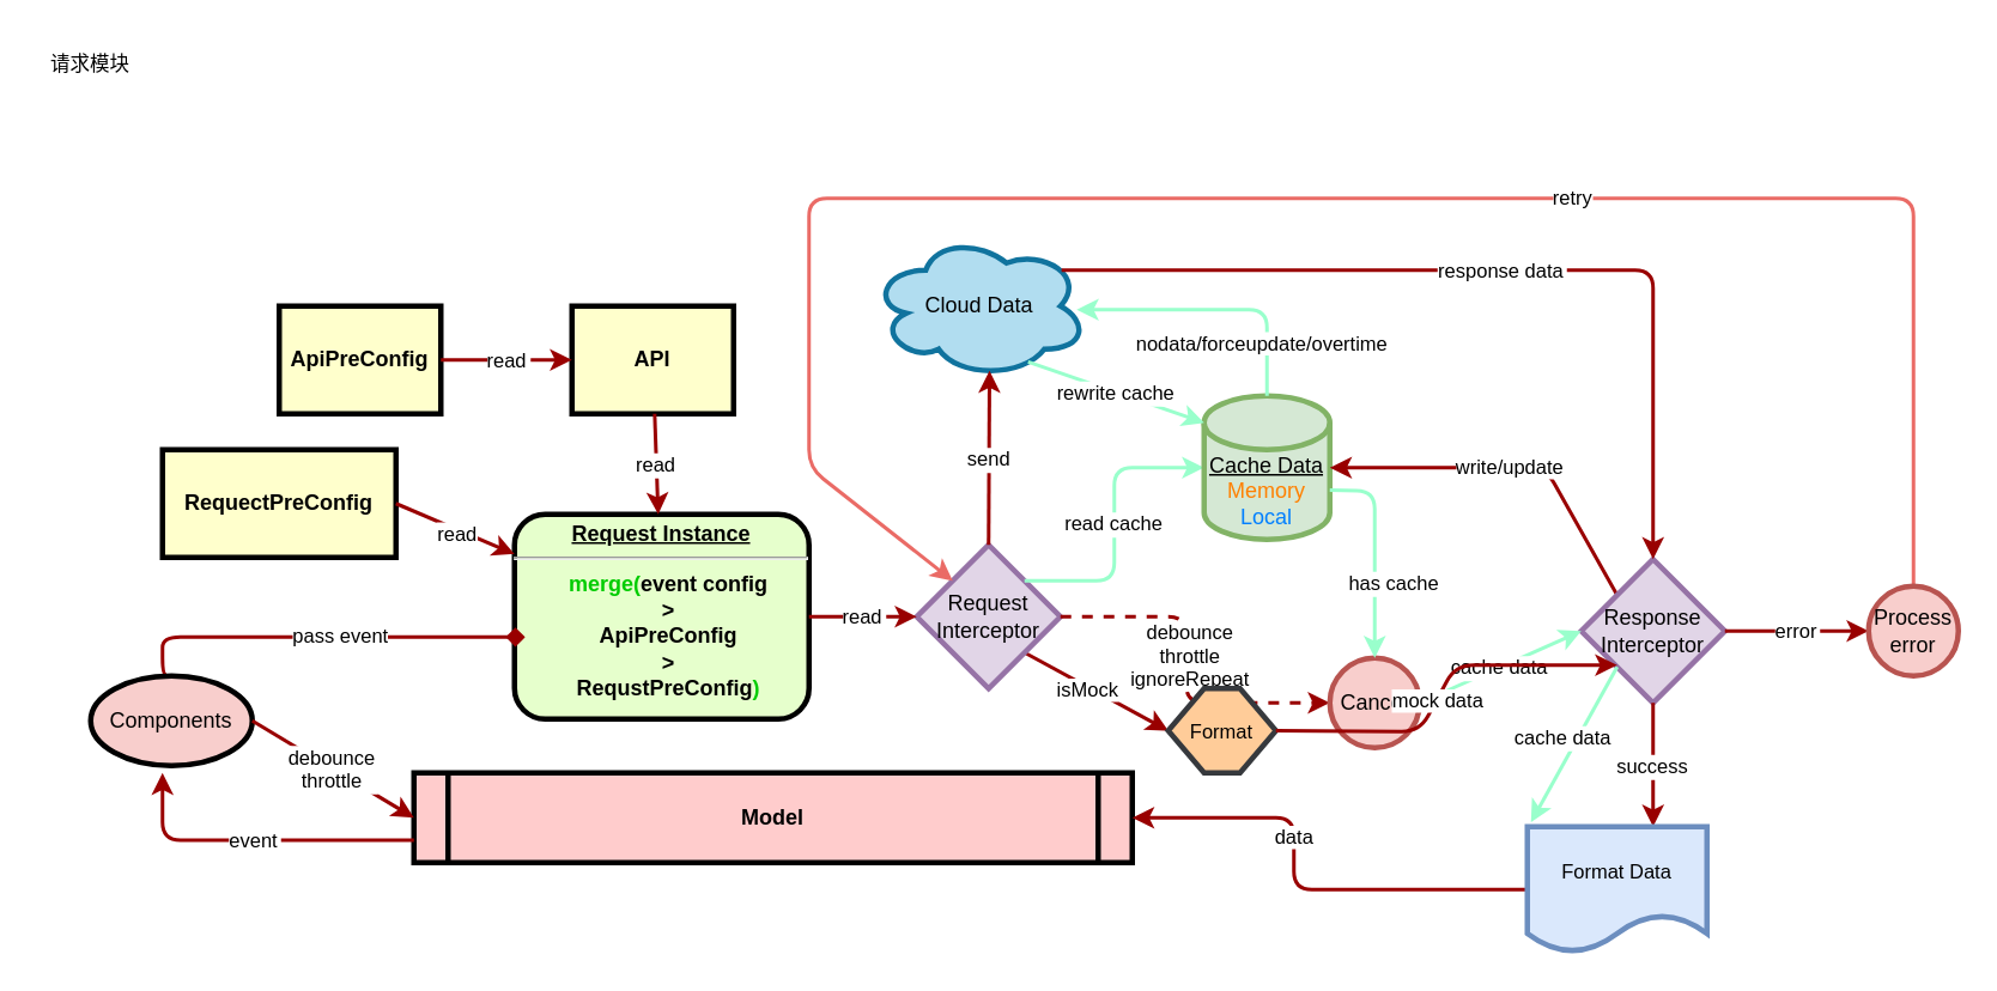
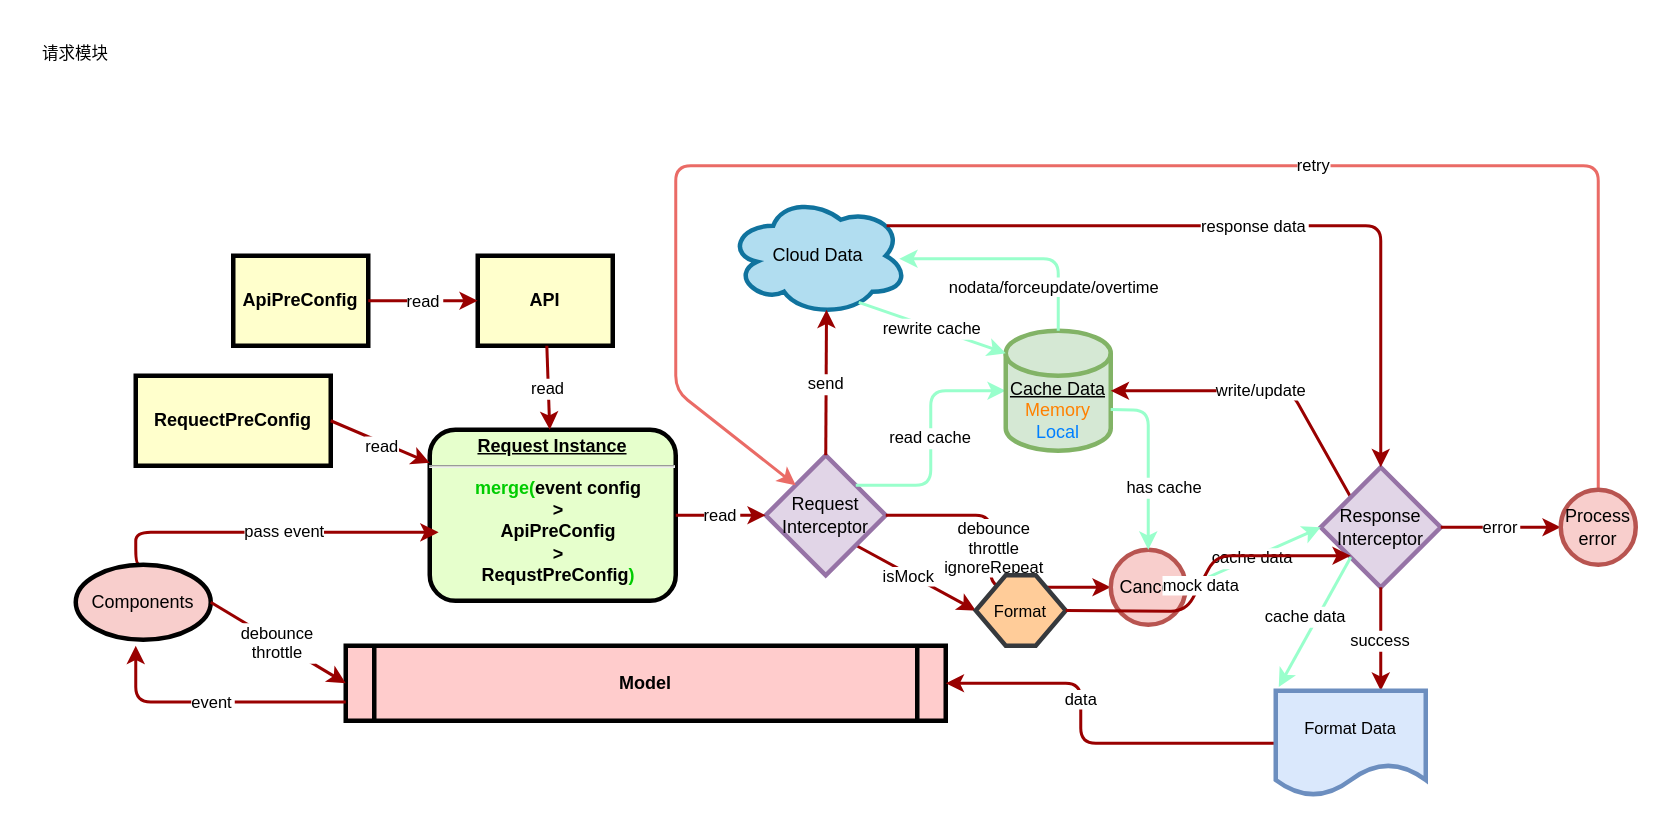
  <mxCell id="0" />
  <mxCell id="1" parent="0" />
  <mxCell id="2" value="请求模块" style="text;html=1;strokeColor=none;fillColor=none;align=center;verticalAlign=middle;whiteSpace=wrap;rounded=0;strokeWidth=3;fontFamily=Helvetica;fontSize=11;fontColor=#000000;" vertex="1" parent="1"><mxGeometry x="20" y="20" width="60" height="30" as="geometry" /></mxCell>
  <mxCell id="3" value="" style="group" vertex="1" connectable="0" parent="1"><mxGeometry x="40" y="110" width="1050" height="420" as="geometry" /></mxCell>
  <mxCell id="4" value="" style="group" vertex="1" connectable="0" parent="3"><mxGeometry width="1050" height="420" as="geometry" /></mxCell>
  <mxCell id="5" value="&lt;p style=&quot;margin: 0px; margin-top: 4px; text-align: center; text-decoration: underline;&quot;&gt;&lt;strong&gt;Request Instance&lt;br&gt;&lt;/strong&gt;&lt;/p&gt;&lt;hr&gt;&lt;p style=&quot;margin: 0px; margin-left: 8px;&quot;&gt;&lt;font color=&quot;#00cc00&quot;&gt;merge(&lt;/font&gt;event config&lt;/p&gt;&lt;p style=&quot;margin: 0px; margin-left: 8px;&quot;&gt;&amp;gt;&lt;/p&gt;&lt;p style=&quot;margin: 0px; margin-left: 8px;&quot;&gt;ApiPreConfig&lt;/p&gt;&lt;p style=&quot;margin: 0px; margin-left: 8px;&quot;&gt;&amp;gt;&lt;/p&gt;&lt;p style=&quot;margin: 0px; margin-left: 8px;&quot;&gt;RequstPreConfig&lt;font color=&quot;#00cc00&quot;&gt;)&lt;/font&gt;&lt;/p&gt;" style="verticalAlign=middle;align=center;overflow=fill;fontSize=12;fontFamily=Helvetica;html=1;rounded=1;fontStyle=1;strokeWidth=3;fillColor=#E6FFCC" parent="4" vertex="1"><mxGeometry x="246" y="176" width="164" height="114" as="geometry" /></mxCell>
  <mxCell id="6" value="API" style="whiteSpace=wrap;align=center;verticalAlign=middle;fontStyle=1;strokeWidth=3;fillColor=#FFFFCC" parent="4" vertex="1"><mxGeometry x="278" y="60" width="90" height="60" as="geometry" /></mxCell>
  <mxCell id="7" value="RequectPreConfig" style="whiteSpace=wrap;align=center;verticalAlign=middle;fontStyle=1;strokeWidth=3;fillColor=#FFFFCC" parent="4" vertex="1"><mxGeometry x="50" y="140" width="130" height="60" as="geometry" /></mxCell>
  <mxCell id="8" value="Model" style="shape=process;whiteSpace=wrap;align=center;verticalAlign=middle;size=0.048;fontStyle=1;strokeWidth=3;fillColor=#FFCCCC" parent="4" vertex="1"><mxGeometry x="190.0" y="320" width="400" height="50" as="geometry" /></mxCell>
  <mxCell id="9" value="read" style="edgeStyle=none;noEdgeStyle=1;strokeColor=#990000;strokeWidth=2" parent="4" source="6" target="5" edge="1"><mxGeometry width="100" height="100" relative="1" as="geometry"><mxPoint x="30" y="190" as="sourcePoint" /><mxPoint x="130" y="90" as="targetPoint" /></mxGeometry></mxCell>
  <mxCell id="10" value="" style="edgeStyle=none;noEdgeStyle=1;strokeColor=#990000;strokeWidth=2;exitX=1;exitY=0.5;exitDx=0;exitDy=0;" parent="4" source="7" target="5" edge="1"><mxGeometry width="100" height="100" relative="1" as="geometry"><mxPoint x="290" y="130" as="sourcePoint" /><mxPoint x="390" y="30" as="targetPoint" /></mxGeometry></mxCell>
  <mxCell id="11" value="read" style="edgeLabel;html=1;align=center;verticalAlign=middle;resizable=0;points=[];" vertex="1" connectable="0" parent="10"><mxGeometry x="0.026" y="-2" relative="1" as="geometry"><mxPoint as="offset" /></mxGeometry></mxCell>
- <mxCell id="12" value="" style="edgeStyle=elbowEdgeStyle;elbow=horizontal;strokeColor=#990000;strokeWidth=2;exitX=0.5;exitY=0;exitDx=0;exitDy=0;entryX=0.036;entryY=0.6;entryDx=0;entryDy=0;entryPerimeter=0;endArrow=diamond;" parent="4" source="16" target="5" edge="1"><mxGeometry width="100" height="100" relative="1" as="geometry"><mxPoint x="30" y="330" as="sourcePoint" /><mxPoint x="160" y="370" as="targetPoint" /><Array as="points"><mxPoint x="50" y="250" /><mxPoint x="10" y="240" /><mxPoint x="5" y="300" /><mxPoint x="40" y="340" /><mxPoint x="270" y="310" /></Array></mxGeometry></mxCell>
+ <mxCell id="12" value="" style="edgeStyle=elbowEdgeStyle;elbow=horizontal;strokeColor=#990000;strokeWidth=2;exitX=0.5;exitY=0;exitDx=0;exitDy=0;entryX=0.036;entryY=0.6;entryDx=0;entryDy=0;entryPerimeter=0;" parent="4" source="16" target="5" edge="1"><mxGeometry width="100" height="100" relative="1" as="geometry"><mxPoint x="30" y="330" as="sourcePoint" /><mxPoint x="160" y="370" as="targetPoint" /><Array as="points"><mxPoint x="50" y="250" /><mxPoint x="10" y="240" /><mxPoint x="5" y="300" /><mxPoint x="40" y="340" /><mxPoint x="270" y="310" /></Array></mxGeometry></mxCell>
  <mxCell id="13" value="pass event" style="edgeLabel;html=1;align=center;verticalAlign=middle;resizable=0;points=[];" vertex="1" connectable="0" parent="12"><mxGeometry x="0.094" y="1" relative="1" as="geometry"><mxPoint as="offset" /></mxGeometry></mxCell>
  <mxCell id="14" value="ApiPreConfig" style="whiteSpace=wrap;align=center;verticalAlign=middle;fontStyle=1;strokeWidth=3;fillColor=#FFFFCC" vertex="1" parent="4"><mxGeometry x="115" y="60" width="90" height="60" as="geometry" /></mxCell>
  <mxCell id="15" value="read" style="edgeStyle=none;noEdgeStyle=1;strokeColor=#990000;strokeWidth=2;exitX=1;exitY=0.5;exitDx=0;exitDy=0;entryX=0;entryY=0.5;entryDx=0;entryDy=0;" edge="1" parent="4" source="14" target="6"><mxGeometry width="100" height="100" relative="1" as="geometry"><mxPoint x="220" y="100" as="sourcePoint" /><mxPoint x="250" y="100" as="targetPoint" /></mxGeometry></mxCell>
  <mxCell id="16" value="Components" style="ellipse;whiteSpace=wrap;html=1;strokeWidth=3;fillColor=#f8cecc;strokeColor=#000000;" vertex="1" parent="4"><mxGeometry x="10" y="266" width="90" height="50" as="geometry" /></mxCell>
  <mxCell id="17" value="event" style="edgeStyle=elbowEdgeStyle;elbow=horizontal;strokeColor=#990000;strokeWidth=2;exitX=0;exitY=0.75;exitDx=0;exitDy=0;" edge="1" parent="4" source="8"><mxGeometry width="100" height="100" relative="1" as="geometry"><mxPoint x="210" y="410" as="sourcePoint" /><mxPoint x="50" y="320" as="targetPoint" /><Array as="points"><mxPoint x="50" y="350" /><mxPoint x="10" y="350" /><mxPoint x="10" y="365" /><mxPoint y="360" /><mxPoint x="75" y="380" /><mxPoint x="125" y="340" /><mxPoint x="165" y="330" /></Array></mxGeometry></mxCell>
  <mxCell id="18" value="debounce&#10;throttle" style="edgeStyle=none;noEdgeStyle=1;strokeColor=#990000;strokeWidth=2;exitX=1;exitY=0.5;exitDx=0;exitDy=0;entryX=0;entryY=0.5;entryDx=0;entryDy=0;" edge="1" parent="4" source="16" target="8"><mxGeometry width="100" height="100" relative="1" as="geometry"><mxPoint x="120" y="364.5" as="sourcePoint" /><mxPoint x="171" y="364.5" as="targetPoint" /></mxGeometry></mxCell>
  <mxCell id="19" value="Cloud Data" style="ellipse;shape=cloud;whiteSpace=wrap;html=1;strokeColor=#10739e;strokeWidth=3;fillColor=#b1ddf0;" vertex="1" parent="4"><mxGeometry x="445" y="20" width="120" height="80" as="geometry" /></mxCell>
  <mxCell id="20" style="edgeStyle=none;shape=connector;rounded=1;orthogonalLoop=1;jettySize=auto;html=1;exitX=1;exitY=1;exitDx=0;exitDy=0;entryX=0;entryY=0.5;entryDx=0;entryDy=0;labelBackgroundColor=default;strokeColor=#990000;strokeWidth=2;fontFamily=Helvetica;fontSize=11;fontColor=#000000;startArrow=none;startFill=0;endArrow=classic;endFill=1;" edge="1" parent="4" source="22" target="46"><mxGeometry relative="1" as="geometry" /></mxCell>
  <mxCell id="21" value="isMock" style="edgeLabel;html=1;align=center;verticalAlign=middle;resizable=0;points=[];fontSize=11;fontFamily=Helvetica;fontColor=#000000;" vertex="1" connectable="0" parent="20"><mxGeometry x="-0.309" y="3" relative="1" as="geometry"><mxPoint x="6" y="8" as="offset" /></mxGeometry></mxCell>
  <mxCell id="22" value="Request&lt;br&gt;Interceptor" style="rhombus;whiteSpace=wrap;html=1;strokeColor=#9673a6;strokeWidth=3;fillColor=#e1d5e7;" vertex="1" parent="4"><mxGeometry x="470" y="193" width="80" height="80" as="geometry" /></mxCell>
  <mxCell id="23" value="read" style="edgeStyle=none;noEdgeStyle=1;strokeColor=#990000;strokeWidth=2;entryX=0;entryY=0.5;entryDx=0;entryDy=0;" edge="1" parent="4" target="22"><mxGeometry width="100" height="100" relative="1" as="geometry"><mxPoint x="410" y="233" as="sourcePoint" /><mxPoint x="483" y="232.5" as="targetPoint" /></mxGeometry></mxCell>
  <mxCell id="24" value="send" style="edgeStyle=elbowEdgeStyle;elbow=horizontal;strokeColor=#990000;strokeWidth=2;exitX=0.5;exitY=0;exitDx=0;exitDy=0;entryX=0.55;entryY=0.95;entryDx=0;entryDy=0;entryPerimeter=0;" edge="1" parent="4" source="22" target="19"><mxGeometry width="100" height="100" relative="1" as="geometry"><mxPoint x="511" y="190" as="sourcePoint" /><mxPoint x="511" y="120" as="targetPoint" /><Array as="points"><mxPoint x="510.5" y="160" /></Array></mxGeometry></mxCell>
- <mxCell id="25" value="" style="edgeStyle=elbowEdgeStyle;elbow=horizontal;strokeColor=#990000;strokeWidth=2;exitX=1;exitY=0.5;exitDx=0;exitDy=0;entryX=0;entryY=0.5;entryDx=0;entryDy=0;dashed=1;" edge="1" parent="4" source="22" target="27"><mxGeometry width="100" height="100" relative="1" as="geometry"><mxPoint x="620" y="210" as="sourcePoint" /><mxPoint x="670" y="233" as="targetPoint" /><Array as="points"><mxPoint x="620" y="250" /></Array></mxGeometry></mxCell>
+ <mxCell id="25" value="" style="edgeStyle=elbowEdgeStyle;elbow=horizontal;strokeColor=#990000;strokeWidth=2;exitX=1;exitY=0.5;exitDx=0;exitDy=0;entryX=0;entryY=0.5;entryDx=0;entryDy=0;" edge="1" parent="4" source="22" target="27"><mxGeometry width="100" height="100" relative="1" as="geometry"><mxPoint x="620" y="210" as="sourcePoint" /><mxPoint x="670" y="233" as="targetPoint" /><Array as="points"><mxPoint x="620" y="250" /></Array></mxGeometry></mxCell>
  <mxCell id="26" value="debounce&lt;br&gt;throttle&lt;br&gt;ignoreRepeat" style="edgeLabel;html=1;align=center;verticalAlign=middle;resizable=0;points=[];" vertex="1" connectable="0" parent="25"><mxGeometry x="-0.091" y="1" relative="1" as="geometry"><mxPoint y="1" as="offset" /></mxGeometry></mxCell>
  <mxCell id="27" value="Cancel" style="ellipse;whiteSpace=wrap;html=1;aspect=fixed;strokeColor=#b85450;strokeWidth=3;fillColor=#f8cecc;" vertex="1" parent="4"><mxGeometry x="700" y="256" width="50" height="50" as="geometry" /></mxCell>
  <mxCell id="28" value="read cache" style="edgeStyle=elbowEdgeStyle;elbow=horizontal;strokeColor=#99FFCC;strokeWidth=2;exitX=1;exitY=0;exitDx=0;exitDy=0;entryX=0;entryY=0.5;entryDx=0;entryDy=0;entryPerimeter=0;" edge="1" parent="4" source="22" target="29"><mxGeometry width="100" height="100" relative="1" as="geometry"><mxPoint x="570" y="158" as="sourcePoint" /><mxPoint x="620" y="150" as="targetPoint" /><Array as="points"><mxPoint x="580" y="180" /><mxPoint x="620" y="190" /><mxPoint x="560" y="210" /><mxPoint x="580" y="200" /></Array></mxGeometry></mxCell>
  <mxCell id="29" value="&lt;u&gt;Cache Data&lt;/u&gt;&lt;br&gt;&lt;font color=&quot;#ff8000&quot;&gt;Memory&lt;br&gt;&lt;/font&gt;&lt;font color=&quot;#007fff&quot;&gt;Local&lt;/font&gt;" style="shape=cylinder3;whiteSpace=wrap;html=1;boundedLbl=1;backgroundOutline=1;size=15;strokeColor=#82b366;strokeWidth=3;fillColor=#d5e8d4;" vertex="1" parent="4"><mxGeometry x="630" y="110" width="70" height="80" as="geometry" /></mxCell>
  <mxCell id="30" value="write/update" style="edgeStyle=none;shape=connector;rounded=1;orthogonalLoop=1;jettySize=auto;html=1;exitX=0;exitY=0;exitDx=0;exitDy=0;entryX=1;entryY=0.5;entryDx=0;entryDy=0;entryPerimeter=0;labelBackgroundColor=default;strokeColor=#990000;strokeWidth=2;fontFamily=Helvetica;fontSize=11;fontColor=#000000;startArrow=none;startFill=0;endArrow=classic;" edge="1" parent="4" source="31" target="29"><mxGeometry relative="1" as="geometry"><Array as="points"><mxPoint x="820" y="150" /></Array></mxGeometry></mxCell>
  <mxCell id="31" value="Response&lt;br&gt;Interceptor" style="rhombus;whiteSpace=wrap;html=1;strokeColor=#9673a6;strokeWidth=3;fillColor=#e1d5e7;" vertex="1" parent="4"><mxGeometry x="840" y="201" width="80" height="80" as="geometry" /></mxCell>
  <mxCell id="32" value="" style="edgeStyle=elbowEdgeStyle;elbow=horizontal;strokeColor=#99FFCC;strokeWidth=2;entryX=0.95;entryY=0.525;entryDx=0;entryDy=0;entryPerimeter=0;exitX=0.5;exitY=0;exitDx=0;exitDy=0;exitPerimeter=0;" edge="1" parent="4" source="29" target="19"><mxGeometry width="100" height="100" relative="1" as="geometry"><mxPoint x="660" y="100" as="sourcePoint" /><mxPoint x="659.5" y="49.965" as="targetPoint" /><Array as="points"><mxPoint x="665" y="62" /><mxPoint x="670" y="60" /><mxPoint x="659.5" y="90" /></Array></mxGeometry></mxCell>
  <mxCell id="33" value="nodata/forceupdate/overtime" style="edgeLabel;html=1;align=center;verticalAlign=middle;resizable=0;points=[];" vertex="1" connectable="0" parent="32"><mxGeometry x="0.453" relative="1" as="geometry"><mxPoint x="60" y="18" as="offset" /></mxGeometry></mxCell>
  <mxCell id="34" value="cache data" style="edgeStyle=none;noEdgeStyle=1;strokeColor=#99FFCC;strokeWidth=2;exitX=1;exitY=0.5;exitDx=0;exitDy=0;entryX=0;entryY=0.5;entryDx=0;entryDy=0;" edge="1" parent="4" source="27" target="31"><mxGeometry width="100" height="100" relative="1" as="geometry"><mxPoint x="700" y="150" as="sourcePoint" /><mxPoint x="740" y="150" as="targetPoint" /></mxGeometry></mxCell>
  <mxCell id="35" value="response data" style="edgeStyle=none;noEdgeStyle=1;strokeColor=#990000;strokeWidth=2;exitX=0.88;exitY=0.25;exitDx=0;exitDy=0;exitPerimeter=0;entryX=0.5;entryY=0;entryDx=0;entryDy=0;" edge="1" parent="4" source="19" target="31"><mxGeometry width="100" height="100" relative="1" as="geometry"><mxPoint x="585" y="-10" as="sourcePoint" /><mxPoint x="840" y="60" as="targetPoint" /><Array as="points"><mxPoint x="880" y="40" /></Array></mxGeometry></mxCell>
  <mxCell id="36" value="error" style="edgeStyle=none;noEdgeStyle=1;strokeColor=#990000;strokeWidth=2;exitX=1;exitY=0.5;exitDx=0;exitDy=0;entryX=0;entryY=0.5;entryDx=0;entryDy=0;" edge="1" parent="4" source="31" target="41"><mxGeometry width="100" height="100" relative="1" as="geometry"><mxPoint x="860" y="130" as="sourcePoint" /><mxPoint x="1040" y="130" as="targetPoint" /></mxGeometry></mxCell>
  <mxCell id="37" value="success" style="edgeStyle=none;noEdgeStyle=1;strokeColor=#990000;strokeWidth=2;exitX=0.5;exitY=1;exitDx=0;exitDy=0;" edge="1" parent="4" source="31"><mxGeometry width="100" height="100" relative="1" as="geometry"><mxPoint x="860" y="169.5" as="sourcePoint" /><mxPoint x="880" y="350" as="targetPoint" /></mxGeometry></mxCell>
  <mxCell id="38" value="rewrite cache" style="edgeStyle=none;noEdgeStyle=1;strokeColor=#99FFCC;strokeWidth=2;exitX=0.725;exitY=0.888;exitDx=0;exitDy=0;exitPerimeter=0;entryX=0;entryY=0;entryDx=0;entryDy=15;entryPerimeter=0;" edge="1" parent="4" source="19" target="29"><mxGeometry width="100" height="100" relative="1" as="geometry"><mxPoint x="530" y="109.5" as="sourcePoint" /><mxPoint x="620" y="120" as="targetPoint" /></mxGeometry></mxCell>
  <mxCell id="39" style="edgeStyle=none;shape=connector;rounded=1;orthogonalLoop=1;jettySize=auto;html=1;exitX=0.5;exitY=0;exitDx=0;exitDy=0;entryX=0;entryY=0;entryDx=0;entryDy=0;labelBackgroundColor=default;strokeColor=#EA6B66;strokeWidth=2;fontFamily=Helvetica;fontSize=11;fontColor=default;endArrow=classic;" edge="1" parent="4" source="41" target="22"><mxGeometry relative="1" as="geometry"><Array as="points"><mxPoint x="1025" /><mxPoint x="410" /><mxPoint x="410" y="150" /></Array></mxGeometry></mxCell>
  <mxCell id="40" value="retry" style="edgeLabel;html=1;align=center;verticalAlign=middle;resizable=0;points=[];fontSize=11;fontFamily=Helvetica;fontColor=default;" vertex="1" connectable="0" parent="39"><mxGeometry x="-0.248" y="-1" relative="1" as="geometry"><mxPoint as="offset" /></mxGeometry></mxCell>
  <mxCell id="41" value="Process&lt;br&gt;error" style="ellipse;whiteSpace=wrap;html=1;aspect=fixed;strokeColor=#b85450;strokeWidth=3;fillColor=#f8cecc;" vertex="1" parent="4"><mxGeometry x="1000" y="216" width="50" height="50" as="geometry" /></mxCell>
  <mxCell id="42" value="cache data" style="edgeStyle=none;noEdgeStyle=1;strokeColor=#99FFCC;strokeWidth=2;exitX=0;exitY=1;exitDx=0;exitDy=0;entryX=0.02;entryY=-0.036;entryDx=0;entryDy=0;entryPerimeter=0;" edge="1" parent="4" source="31" target="45"><mxGeometry x="-0.016" y="-7" width="100" height="100" relative="1" as="geometry"><mxPoint x="780" y="200" as="sourcePoint" /><mxPoint x="820" y="330" as="targetPoint" /><mxPoint as="offset" /></mxGeometry></mxCell>
  <mxCell id="43" value="has cache" style="edgeStyle=none;noEdgeStyle=1;strokeColor=#99FFCC;strokeWidth=2;entryX=0.5;entryY=0;entryDx=0;entryDy=0;exitX=1;exitY=0;exitDx=0;exitDy=52.5;exitPerimeter=0;" edge="1" parent="4" source="29" target="27"><mxGeometry x="0.296" y="11" width="100" height="100" relative="1" as="geometry"><mxPoint x="710" y="160" as="sourcePoint" /><mxPoint x="726" y="218.095" as="targetPoint" /><Array as="points"><mxPoint x="725" y="163" /></Array><mxPoint as="offset" /></mxGeometry></mxCell>
  <mxCell id="44" value="data" style="edgeStyle=none;shape=connector;rounded=1;orthogonalLoop=1;jettySize=auto;html=1;entryX=1;entryY=0.5;entryDx=0;entryDy=0;labelBackgroundColor=default;strokeColor=#990000;strokeWidth=2;fontFamily=Helvetica;fontSize=11;fontColor=#000000;endArrow=classic;exitX=0;exitY=0.5;exitDx=0;exitDy=0;" edge="1" parent="4" source="45" target="8"><mxGeometry x="0.222" relative="1" as="geometry"><Array as="points"><mxPoint x="680" y="385" /><mxPoint x="680" y="345" /></Array><mxPoint as="offset" /></mxGeometry></mxCell>
  <mxCell id="45" value="&lt;font color=&quot;#000000&quot;&gt;Format Data&lt;/font&gt;" style="shape=document;whiteSpace=wrap;html=1;boundedLbl=1;strokeColor=#6c8ebf;strokeWidth=3;fontFamily=Helvetica;fontSize=11;fillColor=#dae8fc;" vertex="1" parent="4"><mxGeometry x="810" y="350" width="100" height="70" as="geometry" /></mxCell>
  <mxCell id="46" value="Format" style="shape=hexagon;perimeter=hexagonPerimeter2;whiteSpace=wrap;html=1;fixedSize=1;strokeColor=#36393d;strokeWidth=3;fontFamily=Helvetica;fontSize=11;fillColor=#ffcc99;" vertex="1" parent="4"><mxGeometry x="610" y="273" width="60" height="47" as="geometry" /></mxCell>
  <mxCell id="47" value="mock data" style="edgeStyle=none;shape=connector;rounded=1;orthogonalLoop=1;jettySize=auto;html=1;exitX=1;exitY=0.5;exitDx=0;exitDy=0;labelBackgroundColor=default;strokeColor=#990000;strokeWidth=2;fontFamily=Helvetica;fontSize=11;fontColor=#000000;startArrow=none;startFill=0;endArrow=classic;endFill=1;" edge="1" parent="3" source="46"><mxGeometry x="-0.06" y="-1" relative="1" as="geometry"><mxPoint x="860" y="260" as="targetPoint" /><Array as="points"><mxPoint x="750" y="297" /><mxPoint x="770" y="260" /></Array><mxPoint as="offset" /></mxGeometry></mxCell>
